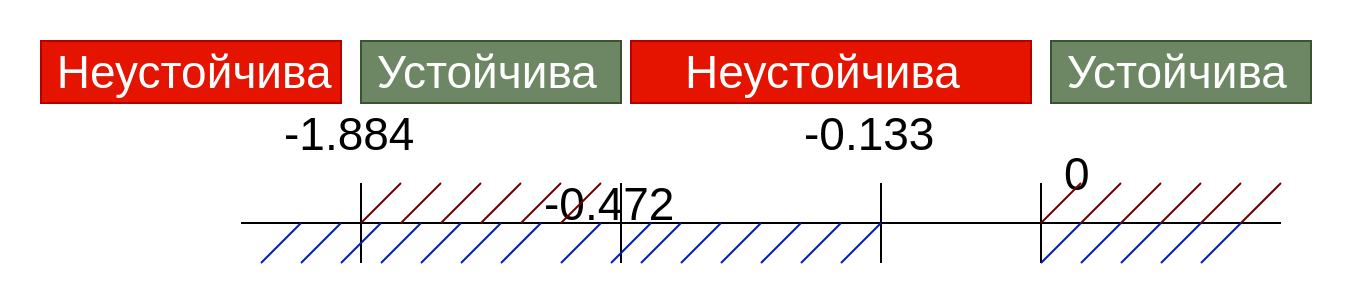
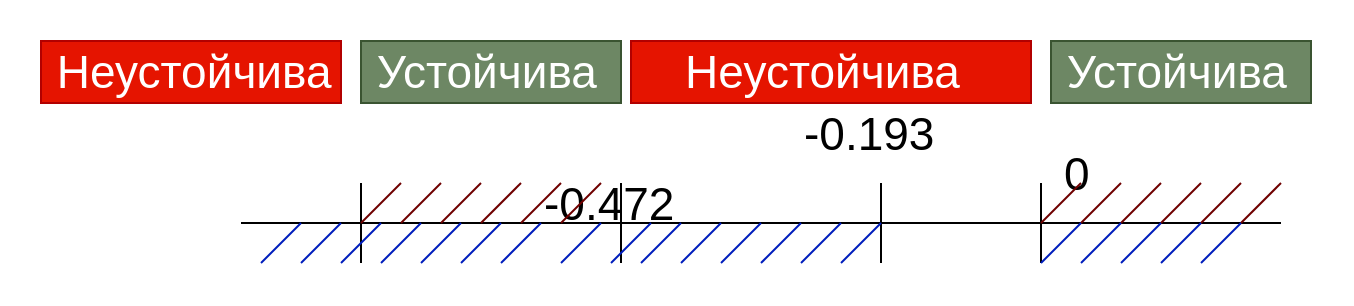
  <mxCell id="0" />
  <mxCell id="1" parent="0" />
  <mxCell id="2" value="" style="endArrow=none;html=1;" edge="1" parent="1"><mxGeometry width="50" height="50" relative="1" as="geometry"><mxPoint x="120" y="111" as="sourcePoint" /><mxPoint x="640" y="111" as="targetPoint" /></mxGeometry></mxCell>
  <mxCell id="3" value="" style="endArrow=none;html=1;" edge="1" parent="1"><mxGeometry width="50" height="50" relative="1" as="geometry"><mxPoint x="520" y="131" as="sourcePoint" /><mxPoint x="520" y="91" as="targetPoint" /></mxGeometry></mxCell>
  <mxCell id="4" value="&lt;font style=&quot;font-size: 23px&quot;&gt;0&lt;/font&gt;" style="text;html=1;resizable=0;points=[];autosize=1;align=left;verticalAlign=top;spacingTop=-4;" vertex="1" parent="1"><mxGeometry x="530" y="71" width="30" height="20" as="geometry" /></mxCell>
  <mxCell id="5" value="" style="endArrow=none;html=1;" edge="1" parent="1"><mxGeometry width="50" height="50" relative="1" as="geometry"><mxPoint x="440" y="131" as="sourcePoint" /><mxPoint x="440" y="91" as="targetPoint" /></mxGeometry></mxCell>
- <mxCell id="6" value="&lt;font style=&quot;font-size: 23px&quot;&gt;-0.133&lt;/font&gt;" style="text;html=1;resizable=0;points=[];autosize=1;align=left;verticalAlign=top;spacingTop=-4;" vertex="1" parent="1"><mxGeometry x="400" y="51" width="80" height="20" as="geometry" /></mxCell>
+ <mxCell id="6" value="&lt;font style=&quot;font-size: 23px&quot;&gt;-0.193&lt;/font&gt;" style="text;html=1;resizable=0;points=[];autosize=1;align=left;verticalAlign=top;spacingTop=-4;" vertex="1" parent="1"><mxGeometry x="400" y="51" width="80" height="20" as="geometry" /></mxCell>
  <mxCell id="7" value="" style="endArrow=none;html=1;" edge="1" parent="1"><mxGeometry width="50" height="50" relative="1" as="geometry"><mxPoint x="310" y="131" as="sourcePoint" /><mxPoint x="310" y="91" as="targetPoint" /></mxGeometry></mxCell>
  <mxCell id="8" value="&lt;font style=&quot;font-size: 23px&quot;&gt;-0.472&lt;/font&gt;" style="text;html=1;resizable=0;points=[];autosize=1;align=left;verticalAlign=top;spacingTop=-4;" vertex="1" parent="1"><mxGeometry x="270" y="86" width="90" height="20" as="geometry" /></mxCell>
  <mxCell id="9" value="" style="endArrow=none;html=1;" edge="1" parent="1"><mxGeometry width="50" height="50" relative="1" as="geometry"><mxPoint x="180" y="131" as="sourcePoint" /><mxPoint x="180" y="91" as="targetPoint" /></mxGeometry></mxCell>
- <mxCell id="10" value="&lt;font style=&quot;font-size: 23px&quot;&gt;-1.884&lt;/font&gt;" style="text;html=1;resizable=0;points=[];autosize=1;align=left;verticalAlign=top;spacingTop=-4;" vertex="1" parent="1"><mxGeometry x="140" y="51" width="90" height="20" as="geometry" /></mxCell>
  <mxCell id="11" value="" style="endArrow=none;html=1;fillColor=#a20025;strokeColor=#6F0000;" edge="1" parent="1"><mxGeometry width="50" height="50" relative="1" as="geometry"><mxPoint x="180" y="111" as="sourcePoint" /><mxPoint x="200" y="91" as="targetPoint" /></mxGeometry></mxCell>
  <mxCell id="12" value="" style="endArrow=none;html=1;fillColor=#a20025;strokeColor=#6F0000;" edge="1" parent="1"><mxGeometry width="50" height="50" relative="1" as="geometry"><mxPoint x="200" y="111" as="sourcePoint" /><mxPoint x="220" y="91" as="targetPoint" /></mxGeometry></mxCell>
  <mxCell id="13" value="" style="endArrow=none;html=1;fillColor=#a20025;strokeColor=#6F0000;" edge="1" parent="1"><mxGeometry width="50" height="50" relative="1" as="geometry"><mxPoint x="220" y="111" as="sourcePoint" /><mxPoint x="240" y="91" as="targetPoint" /></mxGeometry></mxCell>
  <mxCell id="14" value="" style="endArrow=none;html=1;fillColor=#a20025;strokeColor=#6F0000;" edge="1" parent="1"><mxGeometry width="50" height="50" relative="1" as="geometry"><mxPoint x="240" y="111" as="sourcePoint" /><mxPoint x="260" y="91" as="targetPoint" /></mxGeometry></mxCell>
  <mxCell id="15" value="" style="endArrow=none;html=1;fillColor=#a20025;strokeColor=#6F0000;" edge="1" parent="1"><mxGeometry width="50" height="50" relative="1" as="geometry"><mxPoint x="260" y="111" as="sourcePoint" /><mxPoint x="280" y="91" as="targetPoint" /></mxGeometry></mxCell>
  <mxCell id="16" value="" style="endArrow=none;html=1;fillColor=#a20025;strokeColor=#6F0000;" edge="1" parent="1"><mxGeometry width="50" height="50" relative="1" as="geometry"><mxPoint x="280" y="111" as="sourcePoint" /><mxPoint x="300" y="91" as="targetPoint" /></mxGeometry></mxCell>
  <mxCell id="17" value="" style="endArrow=none;html=1;fillColor=#a20025;strokeColor=#6F0000;" edge="1" parent="1"><mxGeometry width="50" height="50" relative="1" as="geometry"><mxPoint x="520" y="111" as="sourcePoint" /><mxPoint x="540" y="91" as="targetPoint" /></mxGeometry></mxCell>
  <mxCell id="18" value="" style="endArrow=none;html=1;fillColor=#a20025;strokeColor=#6F0000;" edge="1" parent="1"><mxGeometry width="50" height="50" relative="1" as="geometry"><mxPoint x="540" y="111" as="sourcePoint" /><mxPoint x="560" y="91" as="targetPoint" /></mxGeometry></mxCell>
  <mxCell id="19" value="" style="endArrow=none;html=1;fillColor=#a20025;strokeColor=#6F0000;" edge="1" parent="1"><mxGeometry width="50" height="50" relative="1" as="geometry"><mxPoint x="560" y="111" as="sourcePoint" /><mxPoint x="580" y="91" as="targetPoint" /></mxGeometry></mxCell>
  <mxCell id="20" value="" style="endArrow=none;html=1;fillColor=#a20025;strokeColor=#6F0000;" edge="1" parent="1"><mxGeometry width="50" height="50" relative="1" as="geometry"><mxPoint x="580" y="111" as="sourcePoint" /><mxPoint x="600" y="91" as="targetPoint" /></mxGeometry></mxCell>
  <mxCell id="21" value="" style="endArrow=none;html=1;fillColor=#a20025;strokeColor=#6F0000;" edge="1" parent="1"><mxGeometry width="50" height="50" relative="1" as="geometry"><mxPoint x="600" y="111" as="sourcePoint" /><mxPoint x="620" y="91" as="targetPoint" /></mxGeometry></mxCell>
  <mxCell id="22" value="" style="endArrow=none;html=1;fillColor=#a20025;strokeColor=#6F0000;" edge="1" parent="1"><mxGeometry width="50" height="50" relative="1" as="geometry"><mxPoint x="620" y="111" as="sourcePoint" /><mxPoint x="640" y="91" as="targetPoint" /></mxGeometry></mxCell>
  <mxCell id="23" value="" style="endArrow=none;html=1;fillColor=#0050ef;strokeColor=#001DBC;" edge="1" parent="1"><mxGeometry width="50" height="50" relative="1" as="geometry"><mxPoint x="520" y="131" as="sourcePoint" /><mxPoint x="540" y="111" as="targetPoint" /></mxGeometry></mxCell>
  <mxCell id="24" value="" style="endArrow=none;html=1;fillColor=#0050ef;strokeColor=#001DBC;" edge="1" parent="1"><mxGeometry width="50" height="50" relative="1" as="geometry"><mxPoint x="540" y="131" as="sourcePoint" /><mxPoint x="560" y="111" as="targetPoint" /></mxGeometry></mxCell>
  <mxCell id="25" value="" style="endArrow=none;html=1;fillColor=#0050ef;strokeColor=#001DBC;" edge="1" parent="1"><mxGeometry width="50" height="50" relative="1" as="geometry"><mxPoint x="560" y="131" as="sourcePoint" /><mxPoint x="580" y="111" as="targetPoint" /></mxGeometry></mxCell>
  <mxCell id="26" value="" style="endArrow=none;html=1;fillColor=#0050ef;strokeColor=#001DBC;" edge="1" parent="1"><mxGeometry width="50" height="50" relative="1" as="geometry"><mxPoint x="580" y="131" as="sourcePoint" /><mxPoint x="600" y="111" as="targetPoint" /></mxGeometry></mxCell>
  <mxCell id="27" value="" style="endArrow=none;html=1;fillColor=#0050ef;strokeColor=#001DBC;" edge="1" parent="1"><mxGeometry width="50" height="50" relative="1" as="geometry"><mxPoint x="600" y="131" as="sourcePoint" /><mxPoint x="620" y="111" as="targetPoint" /></mxGeometry></mxCell>
  <mxCell id="28" value="" style="endArrow=none;html=1;fillColor=#0050ef;strokeColor=#001DBC;" edge="1" parent="1"><mxGeometry width="50" height="50" relative="1" as="geometry"><mxPoint x="420" y="131" as="sourcePoint" /><mxPoint x="440" y="111" as="targetPoint" /></mxGeometry></mxCell>
  <mxCell id="29" value="" style="endArrow=none;html=1;fillColor=#0050ef;strokeColor=#001DBC;" edge="1" parent="1"><mxGeometry width="50" height="50" relative="1" as="geometry"><mxPoint x="400" y="131" as="sourcePoint" /><mxPoint x="420" y="111" as="targetPoint" /></mxGeometry></mxCell>
  <mxCell id="30" value="" style="endArrow=none;html=1;fillColor=#0050ef;strokeColor=#001DBC;" edge="1" parent="1"><mxGeometry width="50" height="50" relative="1" as="geometry"><mxPoint x="380" y="131" as="sourcePoint" /><mxPoint x="400" y="111" as="targetPoint" /></mxGeometry></mxCell>
  <mxCell id="31" value="" style="endArrow=none;html=1;fillColor=#0050ef;strokeColor=#001DBC;" edge="1" parent="1"><mxGeometry width="50" height="50" relative="1" as="geometry"><mxPoint x="360" y="131" as="sourcePoint" /><mxPoint x="380" y="111" as="targetPoint" /></mxGeometry></mxCell>
  <mxCell id="32" value="" style="endArrow=none;html=1;fillColor=#0050ef;strokeColor=#001DBC;" edge="1" parent="1"><mxGeometry width="50" height="50" relative="1" as="geometry"><mxPoint x="340" y="131" as="sourcePoint" /><mxPoint x="360" y="111" as="targetPoint" /></mxGeometry></mxCell>
  <mxCell id="33" value="" style="endArrow=none;html=1;fillColor=#0050ef;strokeColor=#001DBC;" edge="1" parent="1"><mxGeometry width="50" height="50" relative="1" as="geometry"><mxPoint x="320" y="131" as="sourcePoint" /><mxPoint x="340" y="111" as="targetPoint" /></mxGeometry></mxCell>
  <mxCell id="34" value="" style="endArrow=none;html=1;fillColor=#0050ef;strokeColor=#001DBC;" edge="1" parent="1"><mxGeometry width="50" height="50" relative="1" as="geometry"><mxPoint x="305" y="131" as="sourcePoint" /><mxPoint x="325" y="111" as="targetPoint" /></mxGeometry></mxCell>
  <mxCell id="35" value="" style="endArrow=none;html=1;fillColor=#0050ef;strokeColor=#001DBC;" edge="1" parent="1"><mxGeometry width="50" height="50" relative="1" as="geometry"><mxPoint x="280" y="131" as="sourcePoint" /><mxPoint x="300" y="111" as="targetPoint" /></mxGeometry></mxCell>
  <mxCell id="36" value="" style="endArrow=none;html=1;fillColor=#0050ef;strokeColor=#001DBC;" edge="1" parent="1"><mxGeometry width="50" height="50" relative="1" as="geometry"><mxPoint x="250" y="131" as="sourcePoint" /><mxPoint x="270" y="111" as="targetPoint" /></mxGeometry></mxCell>
  <mxCell id="37" value="" style="endArrow=none;html=1;fillColor=#0050ef;strokeColor=#001DBC;" edge="1" parent="1"><mxGeometry width="50" height="50" relative="1" as="geometry"><mxPoint x="230" y="131" as="sourcePoint" /><mxPoint x="250" y="111" as="targetPoint" /></mxGeometry></mxCell>
  <mxCell id="38" value="" style="endArrow=none;html=1;fillColor=#0050ef;strokeColor=#001DBC;" edge="1" parent="1"><mxGeometry width="50" height="50" relative="1" as="geometry"><mxPoint x="210" y="131" as="sourcePoint" /><mxPoint x="230" y="111" as="targetPoint" /></mxGeometry></mxCell>
  <mxCell id="39" value="" style="endArrow=none;html=1;fillColor=#0050ef;strokeColor=#001DBC;" edge="1" parent="1"><mxGeometry width="50" height="50" relative="1" as="geometry"><mxPoint x="190" y="131" as="sourcePoint" /><mxPoint x="210" y="111" as="targetPoint" /></mxGeometry></mxCell>
  <mxCell id="40" value="" style="endArrow=none;html=1;fillColor=#0050ef;strokeColor=#001DBC;" edge="1" parent="1"><mxGeometry width="50" height="50" relative="1" as="geometry"><mxPoint x="170" y="131" as="sourcePoint" /><mxPoint x="190" y="111" as="targetPoint" /></mxGeometry></mxCell>
  <mxCell id="41" value="" style="endArrow=none;html=1;fillColor=#0050ef;strokeColor=#001DBC;" edge="1" parent="1"><mxGeometry width="50" height="50" relative="1" as="geometry"><mxPoint x="150" y="131" as="sourcePoint" /><mxPoint x="170" y="111" as="targetPoint" /></mxGeometry></mxCell>
  <mxCell id="42" value="" style="endArrow=none;html=1;fillColor=#0050ef;strokeColor=#001DBC;" edge="1" parent="1"><mxGeometry width="50" height="50" relative="1" as="geometry"><mxPoint x="130" y="131" as="sourcePoint" /><mxPoint x="150" y="111" as="targetPoint" /></mxGeometry></mxCell>
  <mxCell id="43" value="&lt;span style=&quot;font-size: 23px&quot;&gt;&amp;nbsp;Устойчива&lt;/span&gt;" style="text;html=1;resizable=0;points=[];autosize=1;align=left;verticalAlign=top;spacingTop=-4;fillColor=#6d8764;strokeColor=#3A5431;fontColor=#ffffff;strokeWidth=1;perimeterSpacing=1;rounded=0;glass=0;comic=0;" vertex="1" parent="1"><mxGeometry x="525" y="20" width="130" height="31" as="geometry" /></mxCell>
  <mxCell id="44" value="&lt;span style=&quot;font-size: 23px&quot;&gt;&amp;nbsp;Устойчива&lt;/span&gt;" style="text;html=1;resizable=0;points=[];autosize=1;align=left;verticalAlign=top;spacingTop=-4;fillColor=#6d8764;strokeColor=#3A5431;fontColor=#ffffff;strokeWidth=1;perimeterSpacing=1;rounded=0;glass=0;comic=0;" vertex="1" parent="1"><mxGeometry x="180" y="20" width="130" height="31" as="geometry" /></mxCell>
  <mxCell id="45" value="&lt;span style=&quot;font-size: 23px&quot;&gt;&amp;nbsp; &amp;nbsp; Неустойчива&lt;/span&gt;" style="text;html=1;resizable=0;points=[];autosize=1;align=left;verticalAlign=top;spacingTop=-4;fillColor=#e51400;strokeColor=#B20000;fontColor=#ffffff;strokeWidth=1;perimeterSpacing=1;rounded=0;glass=0;comic=0;" vertex="1" parent="1"><mxGeometry x="315" y="20" width="200" height="31" as="geometry" /></mxCell>
  <mxCell id="46" value="&lt;span style=&quot;font-size: 23px&quot;&gt;&amp;nbsp;Неустойчива&lt;/span&gt;" style="text;html=1;resizable=0;points=[];autosize=1;align=left;verticalAlign=top;spacingTop=-4;fillColor=#e51400;strokeColor=#B20000;fontColor=#ffffff;strokeWidth=1;perimeterSpacing=1;rounded=0;glass=0;comic=0;" vertex="1" parent="1"><mxGeometry y="20" width="150" height="31" as="geometry" x="20" /></mxCell>
